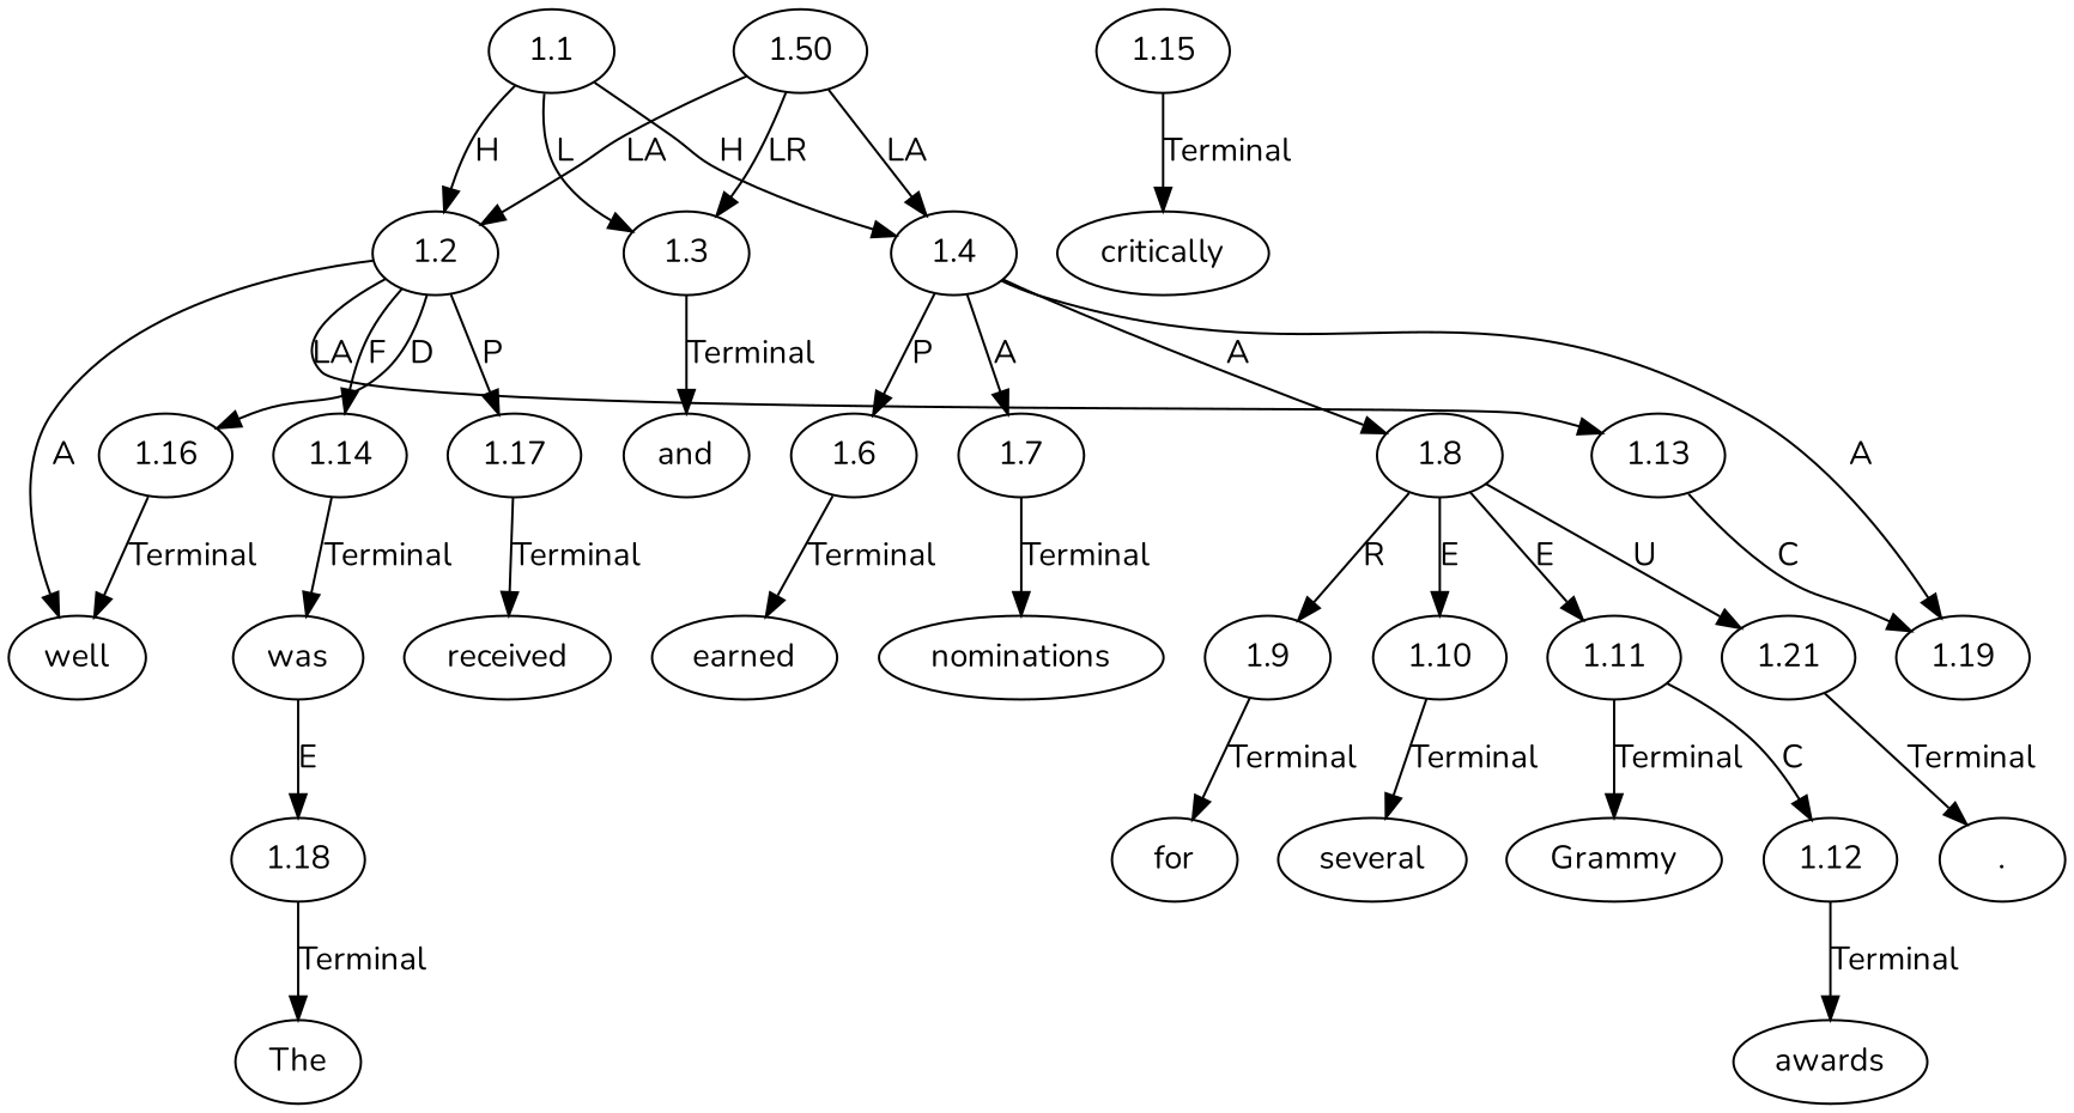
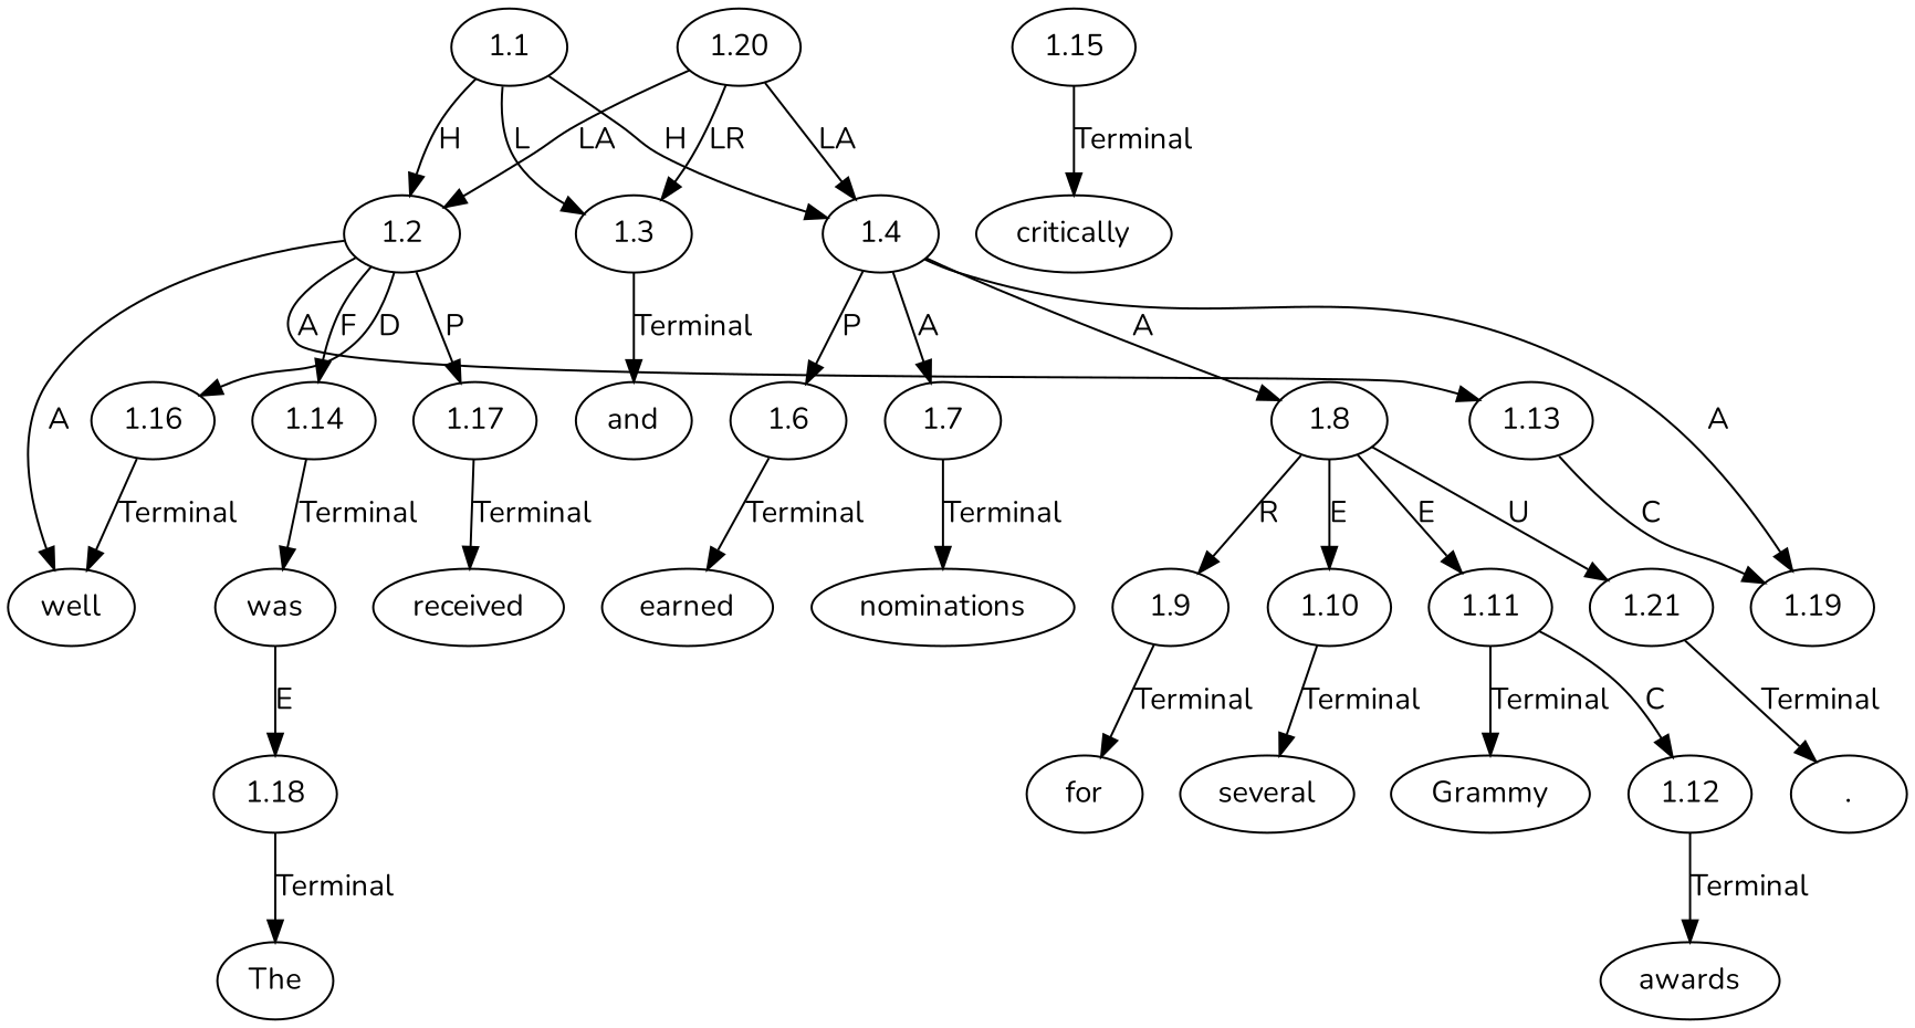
  digraph {
    fontname=Nunito
    node [fontname=Nunito ordering=out]
    edge [fontname=Nunito ordering=out]
    n1 [label=The]
    n2 [label=for]
    n3 [label=several]
    n4 [label=Grammy]
    n5 [label=awards]
    n6 [label="."]
    n7 [label=was]
    n8 [label=1.18]
    n9 [label=critically]
    n10 [label=well]
    n11 [label=received]
    n12 [label=and]
    n13 [label=earned]
    n14 [label=nominations]
    n15 [label=1.1]
    n16 [label=1.2]
    n17 [label=1.3]
    n18 [label=1.4]
    n19 [label=1.13]
    n20 [label=1.14]
    n21 [label=1.16]
    n22 [label=1.17]
    n23 [label=1.6]
    n24 [label=1.7]
    n25 [label=1.8]
    n26 [label=1.19]
    n27 [label=1.15]
    n28 [label=1.9]
    n29 [label=1.10]
    n30 [label=1.11]
    n31 [label=1.21]
    n32 [label=1.12]
-   n33 [label=1.50]
+   n33 [label=1.20]
    n7 -> n8 [label=E]
    n8 -> n1 [label=Terminal]
    n15 -> n16 [label=H]
    n15 -> n17 [label=L]
    n15 -> n18 [label=H]
    n16 -> n10 [label=A]
-   n16 -> n19 [label=LA]
+   n16 -> n19 [label=A]
    n16 -> n20 [label=F]
    n16 -> n21 [label=D]
    n16 -> n22 [label=P]
    n17 -> n12 [label=Terminal]
    n18 -> n23 [label=P]
    n18 -> n24 [label=A]
    n18 -> n25 [label=A]
    n18 -> n26 [label=A]
    n19 -> n26 [label=C]
    n20 -> n7 [label=Terminal]
    n21 -> n10 [label=Terminal]
    n22 -> n11 [label=Terminal]
    n23 -> n13 [label=Terminal]
    n24 -> n14 [label=Terminal]
    n25 -> n28 [label=R]
    n25 -> n29 [label=E]
    n25 -> n30 [label=E]
    n25 -> n31 [label=U]
    n27 -> n9 [label=Terminal]
    n28 -> n2 [label=Terminal]
    n29 -> n3 [label=Terminal]
    n30 -> n4 [label=Terminal]
    n30 -> n32 [label=C]
    n31 -> n6 [label=Terminal]
    n32 -> n5 [label=Terminal]
    n33 -> n16 [label=LA]
    n33 -> n17 [label=LR]
    n33 -> n18 [label=LA]
  }
